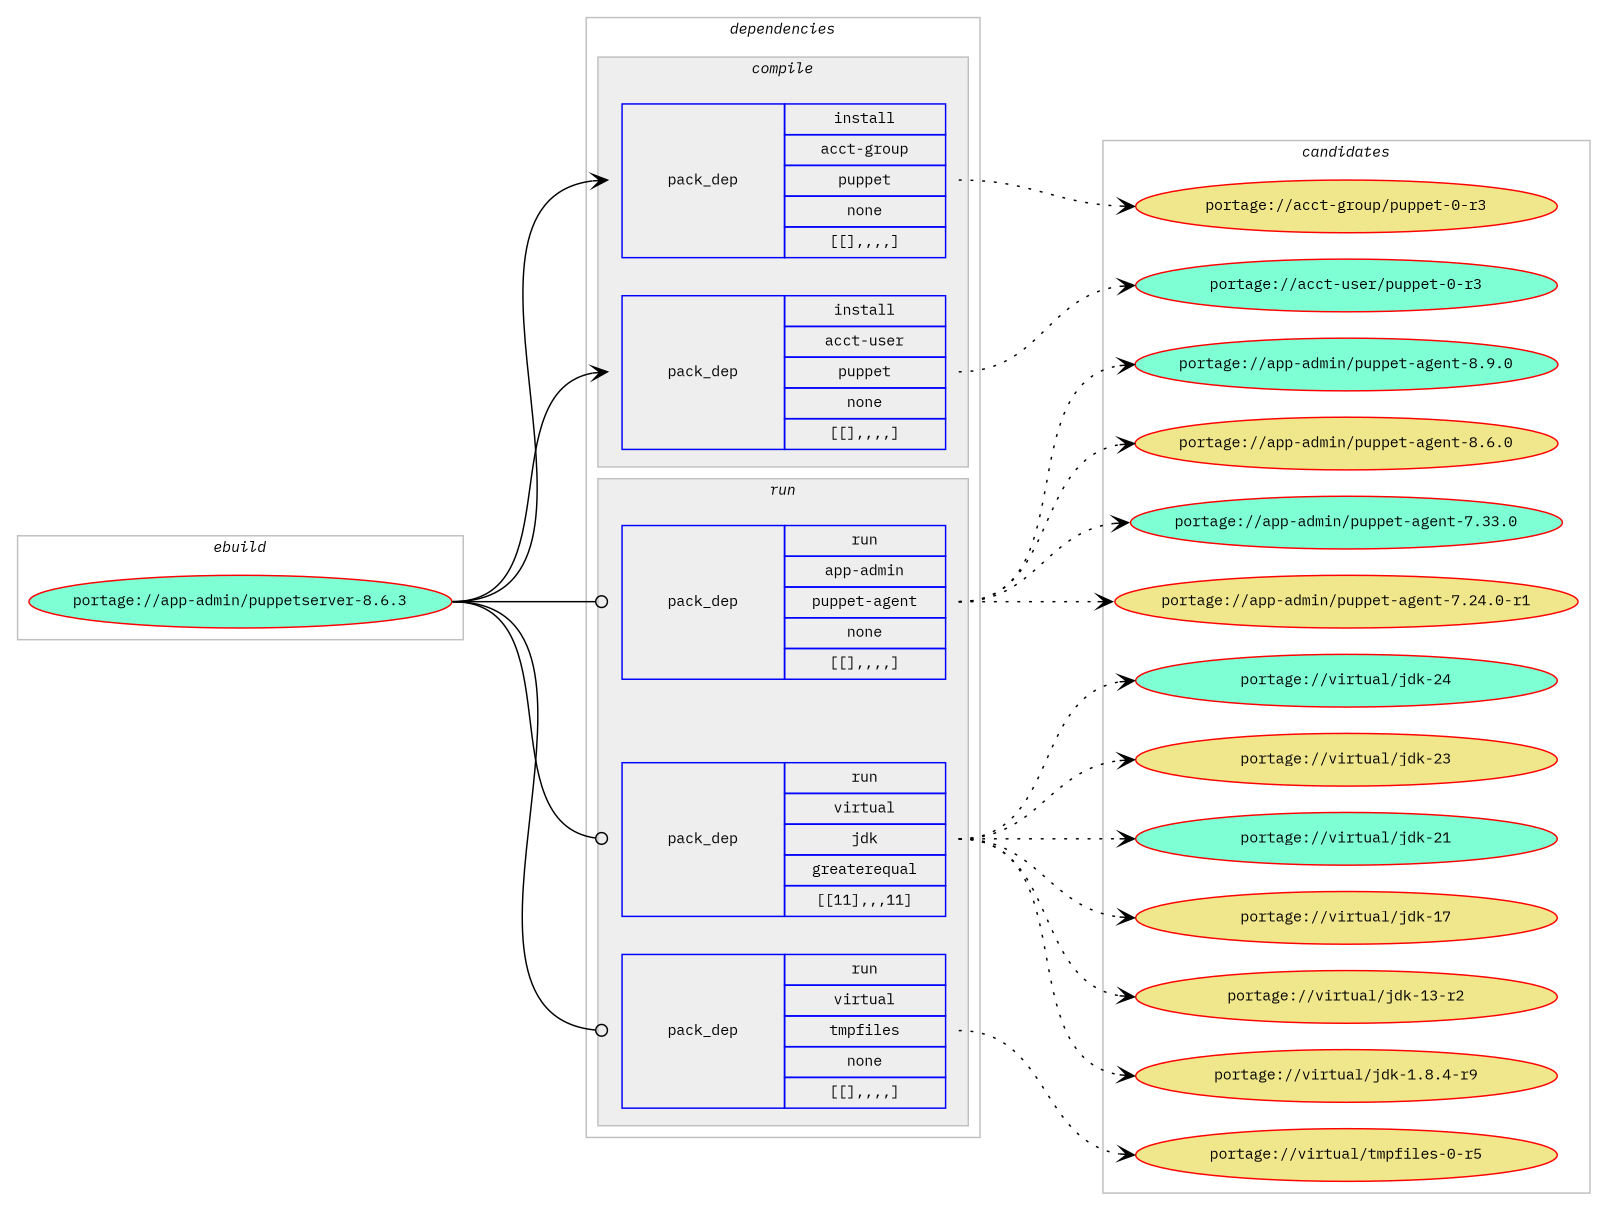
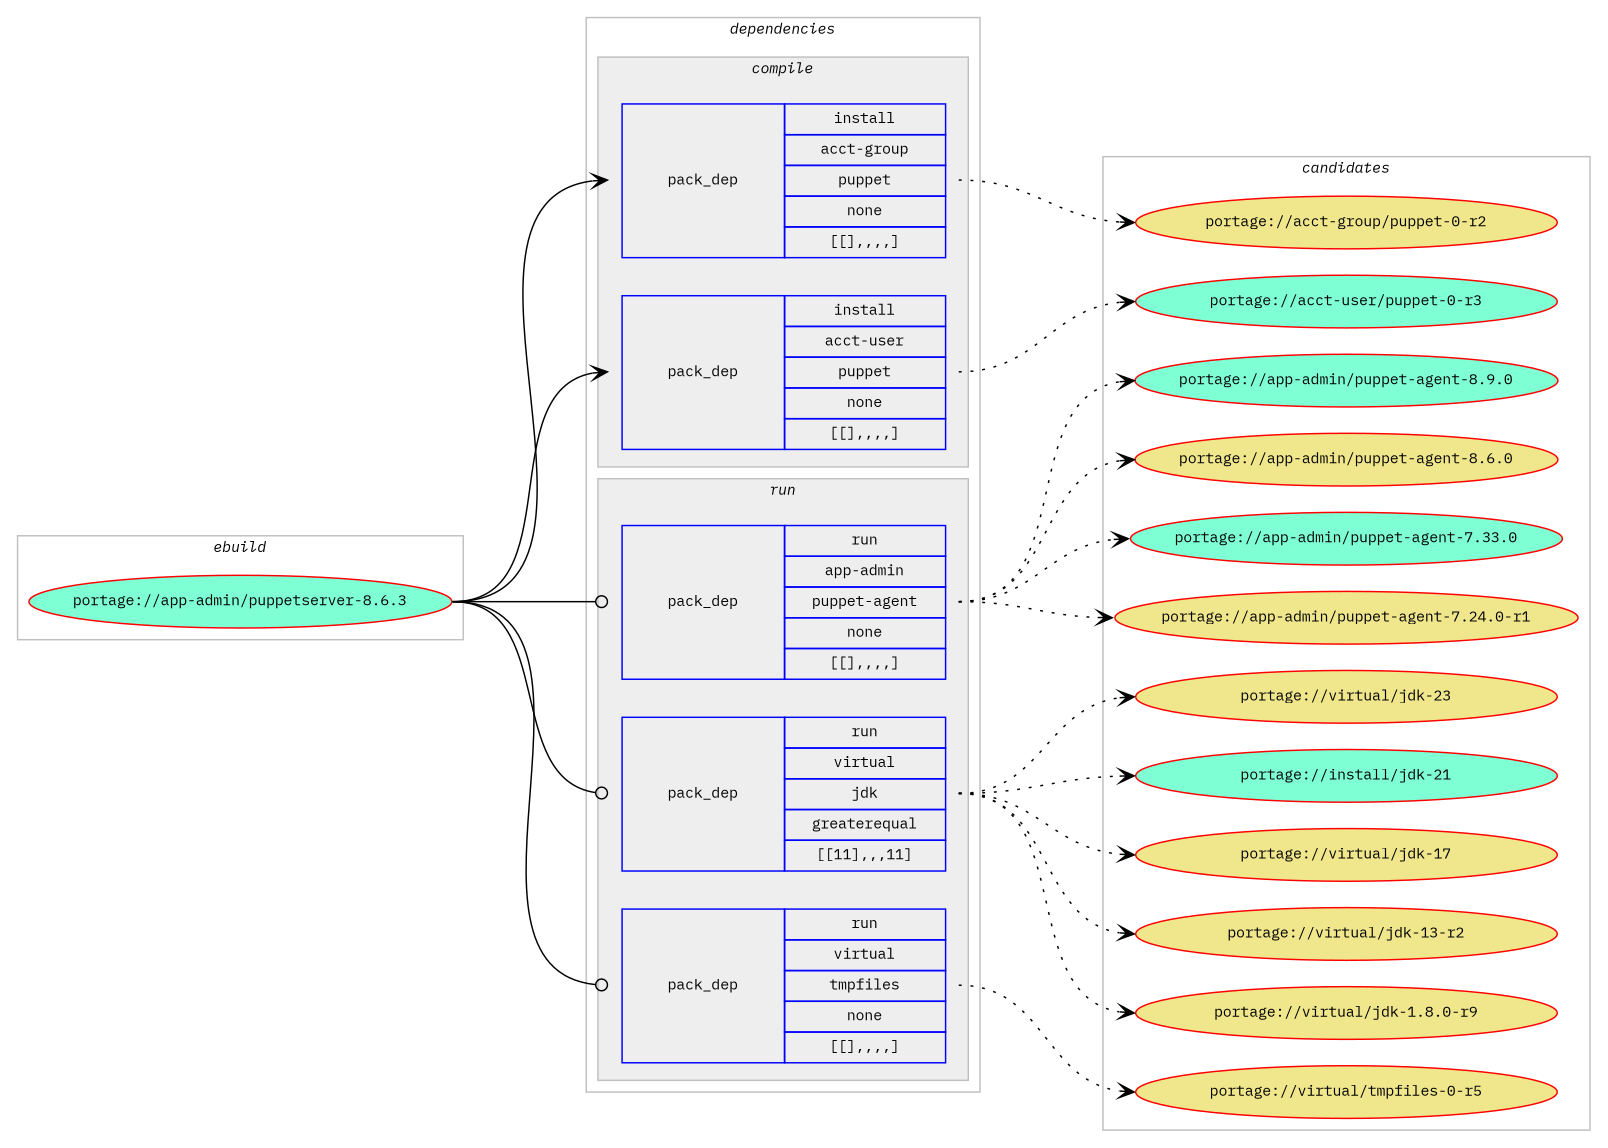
  digraph {
    compound=true
    concentrate=true
    fontname="IBM Plex Mono"
    fontsize=10
    newrank=true
    rankdir=LR
    ranksep=1.5
    node [color=red fillcolor=khaki fontname="IBM Plex Mono" fontsize=10 style=filled]
    edge [arrowhead=vee fontname="IBM Plex Mono" headport=w style=dotted tailport=e weight=100]
    n1 [fillcolor=aquamarine label="portage://app-admin/puppetserver-8.6.3" width=4]
    n2 [color=blue label=<<TABLE BORDER="0" CELLBORDER="1" CELLSPACING="0" CELLPADDING="4" WIDTH="220"><TR><TD ROWSPAN="6" CELLPADDING="30">pack_dep</TD></TR><TR><TD WIDTH="110">install</TD></TR><TR><TD>acct-group</TD></TR><TR><TD>puppet</TD></TR><TR><TD>none</TD></TR><TR><TD>[[],,,,]</TD></TR></TABLE>> shape=none fillcolor="" style=""]
    n3 [color=blue label=<<TABLE BORDER="0" CELLBORDER="1" CELLSPACING="0" CELLPADDING="4" WIDTH="220"><TR><TD ROWSPAN="6" CELLPADDING="30">pack_dep</TD></TR><TR><TD WIDTH="110">install</TD></TR><TR><TD>acct-user</TD></TR><TR><TD>puppet</TD></TR><TR><TD>none</TD></TR><TR><TD>[[],,,,]</TD></TR></TABLE>> shape=none fillcolor="" style=""]
    n4 [color=blue label=<<TABLE BORDER="0" CELLBORDER="1" CELLSPACING="0" CELLPADDING="4" WIDTH="220"><TR><TD ROWSPAN="6" CELLPADDING="30">pack_dep</TD></TR><TR><TD WIDTH="110">run</TD></TR><TR><TD>app-admin</TD></TR><TR><TD>puppet-agent</TD></TR><TR><TD>none</TD></TR><TR><TD>[[],,,,]</TD></TR></TABLE>> shape=none fillcolor="" style=""]
    n5 [color=blue label=<<TABLE BORDER="0" CELLBORDER="1" CELLSPACING="0" CELLPADDING="4" WIDTH="220"><TR><TD ROWSPAN="6" CELLPADDING="30">pack_dep</TD></TR><TR><TD WIDTH="110">run</TD></TR><TR><TD>virtual</TD></TR><TR><TD>jdk</TD></TR><TR><TD>greaterequal</TD></TR><TR><TD>[[11],,,11]</TD></TR></TABLE>> shape=none fillcolor="" style=""]
    n6 [color=blue label=<<TABLE BORDER="0" CELLBORDER="1" CELLSPACING="0" CELLPADDING="4" WIDTH="220"><TR><TD ROWSPAN="6" CELLPADDING="30">pack_dep</TD></TR><TR><TD WIDTH="110">run</TD></TR><TR><TD>virtual</TD></TR><TR><TD>tmpfiles</TD></TR><TR><TD>none</TD></TR><TR><TD>[[],,,,]</TD></TR></TABLE>> shape=none fillcolor="" style=""]
-   n7 [label="portage://acct-group/puppet-0-r3" width=4]
+   n7 [label="portage://acct-group/puppet-0-r2" width=4]
    n8 [fillcolor=aquamarine label="portage://acct-user/puppet-0-r3" width=4]
    n9 [fillcolor=aquamarine label="portage://app-admin/puppet-agent-8.9.0" width=4]
    n10 [label="portage://app-admin/puppet-agent-8.6.0" width=4]
    n11 [fillcolor=aquamarine label="portage://app-admin/puppet-agent-7.33.0" width=4]
    n12 [label="portage://app-admin/puppet-agent-7.24.0-r1" width=4]
-   n13 [fillcolor=aquamarine label="portage://virtual/jdk-24" width=4]
    n14 [label="portage://virtual/jdk-23" width=4]
-   n15 [fillcolor=aquamarine label="portage://virtual/jdk-21" width=4]
+   n15 [fillcolor=aquamarine label="portage://install/jdk-21" width=4]
    n16 [label="portage://virtual/jdk-17" width=4]
    n17 [label="portage://virtual/jdk-13-r2" width=4]
-   n18 [label="portage://virtual/jdk-1.8.4-r9" width=4]
+   n18 [label="portage://virtual/jdk-1.8.0-r9" width=4]
    n19 [label="portage://virtual/tmpfiles-0-r5" width=4]
    subgraph cluster_1 {
      color=gray
      label=<<i>ebuild</i>>
      n1
    }
    subgraph cluster_2 {
      color=gray
      label=<<i>dependencies</i>>
      subgraph cluster_3 {
        color=gray
        fillcolor="#eeeeee"
        label=<<i>compile</i>>
        style=filled
        subgraph sub_4 {
          color=gray
          fillcolor="#eeeeee"
          label=<<i>compile</i>>
          style=filled
          n2
        }
        subgraph sub_5 {
          color=gray
          fillcolor="#eeeeee"
          label=<<i>compile</i>>
          style=filled
          n3
        }
      }
      subgraph cluster_6 {
        color=gray
        fillcolor="#eeeeee"
        label=<<i>compile and run</i>>
        style=filled
      }
      subgraph cluster_7 {
        color=gray
        fillcolor="#eeeeee"
        label=<<i>run</i>>
        style=filled
        subgraph sub_8 {
          color=gray
          fillcolor="#eeeeee"
          label=<<i>run</i>>
          style=filled
          n4
        }
        subgraph sub_9 {
          color=gray
          fillcolor="#eeeeee"
          label=<<i>run</i>>
          style=filled
          n5
        }
        subgraph sub_10 {
          color=gray
          fillcolor="#eeeeee"
          label=<<i>run</i>>
          style=filled
          n6
        }
      }
    }
    subgraph cluster_11 {
      color=gray
      label=<<i>candidates</i>>
      rank=same
      subgraph sub_12 {
        color=black
        label=<<i>candidates</i>>
        nodesep=1
        rank=same
        n7
      }
      subgraph sub_13 {
        color=black
        label=<<i>candidates</i>>
        nodesep=1
        rank=same
        n8
      }
      subgraph sub_14 {
        color=black
        label=<<i>candidates</i>>
        nodesep=1
        rank=same
        n9
        n10
        n11
        n12
      }
      subgraph sub_15 {
        color=black
        label=<<i>candidates</i>>
        nodesep=1
        rank=same
-       n13
        n14
        n15
        n16
        n17
        n18
      }
      subgraph sub_16 {
        color=black
        label=<<i>candidates</i>>
        nodesep=1
        rank=same
        n19
      }
    }
    n1 -> n2 [style=solid weight=20]
    n1 -> n3 [style=solid weight=20]
    n1 -> n4 [arrowhead=odot style=solid weight=20]
    n1 -> n5 [arrowhead=odot style=solid weight=20]
    n1 -> n6 [arrowhead=odot style=solid weight=20]
    n2 -> n7
    n3 -> n8
    n4 -> n9
    n4 -> n10
    n4 -> n11
    n4 -> n12
-   n5 -> n13
    n5 -> n14
    n5 -> n15
    n5 -> n16
    n5 -> n17
    n5 -> n18
    n6 -> n19
  }
